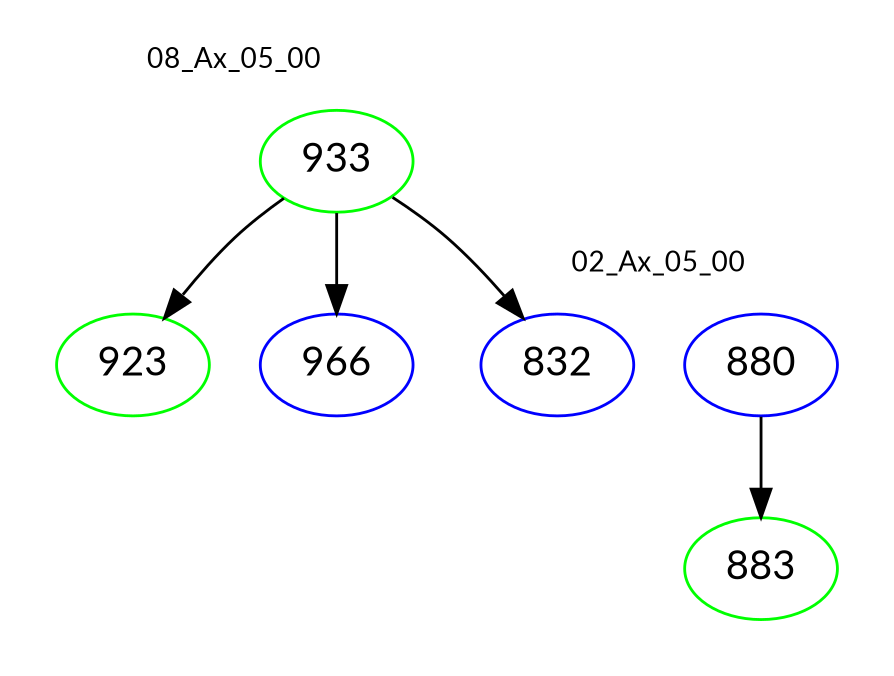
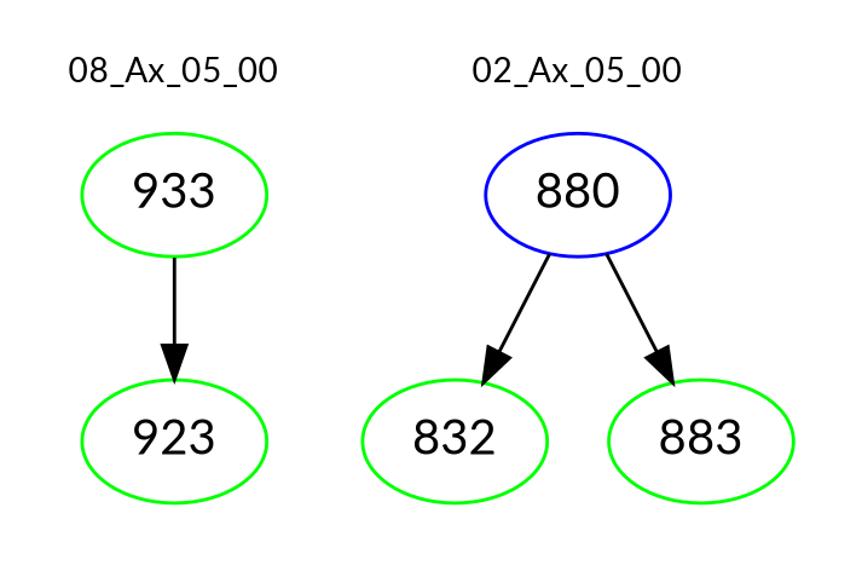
  digraph {
    fontname=Lato
    node [color=green fontname=Lato]
    edge [color=black fontname=Lato]
    n1 [label=933]
    n2 [label=923]
-   n3 [color=blue label=966]
    n4 [color=blue label=880]
-   n5 [color=blue label=832]
+   n5 [label=832]
    n6 [label=883]
    subgraph cluster_1 {
      color=white
      fontsize=10
      label="08_Ax_05_00"
      n1
      n2
-     n3
    }
    subgraph cluster_2 {
      color=white
      fontsize=10
      label="02_Ax_05_00"
      n4
      n5
      n6
    }
    n1 -> n2
-   n1 -> n3
-   n1 -> n5
+   n4 -> n5
    n4 -> n6
  }
